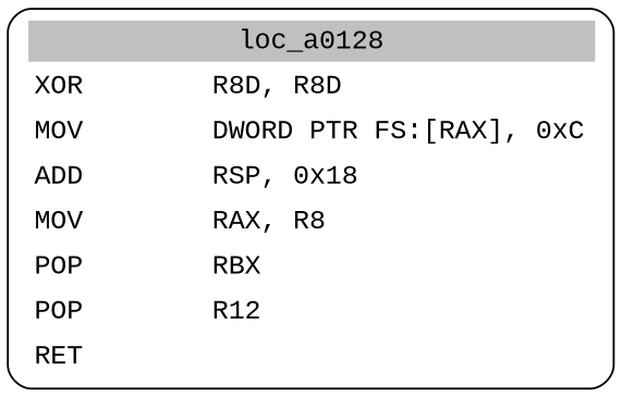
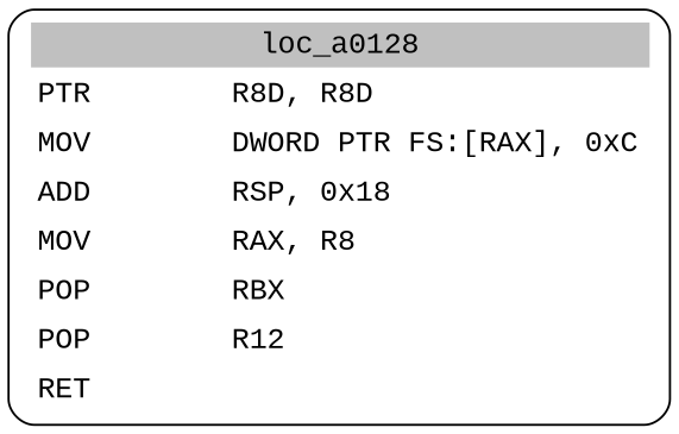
  digraph {
-   n1 [fontname="Courier New" label=<<table border="0" cellborder="0" cellpadding="3"><tr><td align="center" colspan="2" bgcolor="grey">loc_a0128</td></tr><tr><td align="left">XOR        R8D, R8D</td></tr><tr><td align="left">MOV        DWORD PTR FS:[RAX], 0xC</td></tr><tr><td align="left">ADD        RSP, 0x18</td></tr><tr><td align="left">MOV        RAX, R8</td></tr><tr><td align="left">POP        RBX</td></tr><tr><td align="left">POP        R12</td></tr><tr><td align="left">RET        </td></tr></table>> shape=Mrecord]
+   n1 [fontname="Courier New" label=<<table border="0" cellborder="0" cellpadding="3"><tr><td align="center" colspan="2" bgcolor="grey">loc_a0128</td></tr><tr><td align="left">PTR        R8D, R8D</td></tr><tr><td align="left">MOV        DWORD PTR FS:[RAX], 0xC</td></tr><tr><td align="left">ADD        RSP, 0x18</td></tr><tr><td align="left">MOV        RAX, R8</td></tr><tr><td align="left">POP        RBX</td></tr><tr><td align="left">POP        R12</td></tr><tr><td align="left">RET        </td></tr></table>> shape=Mrecord]
  }
